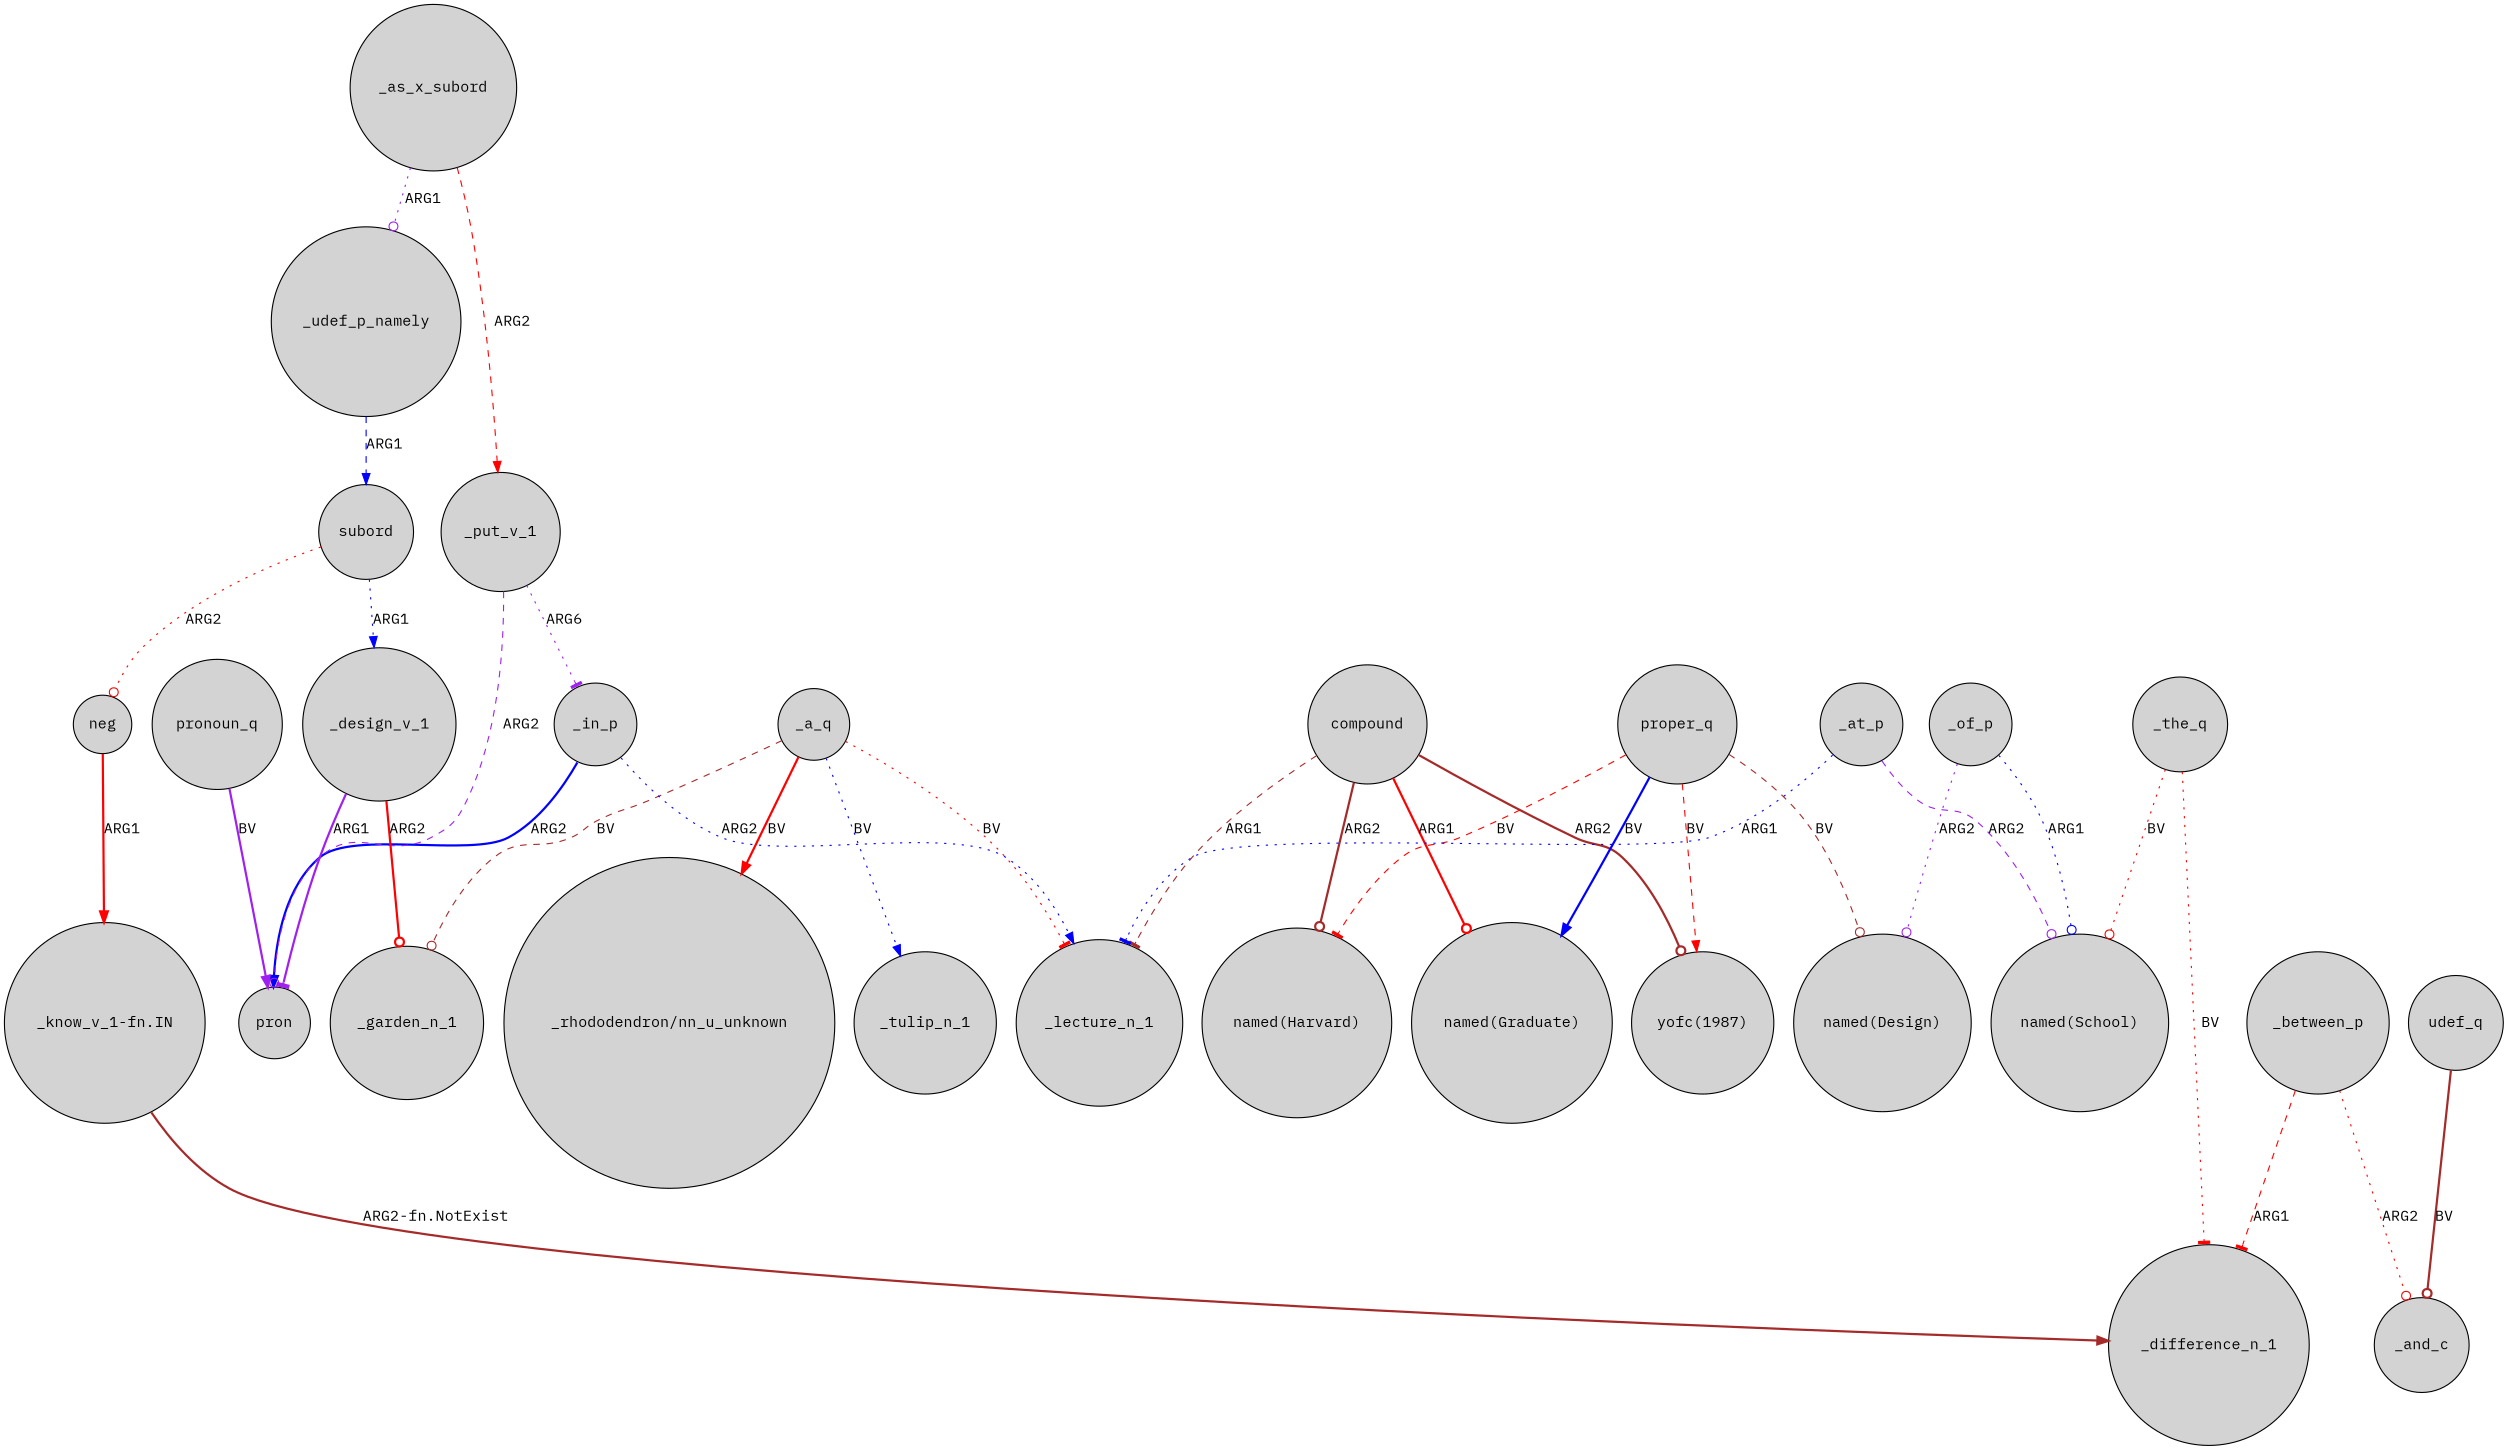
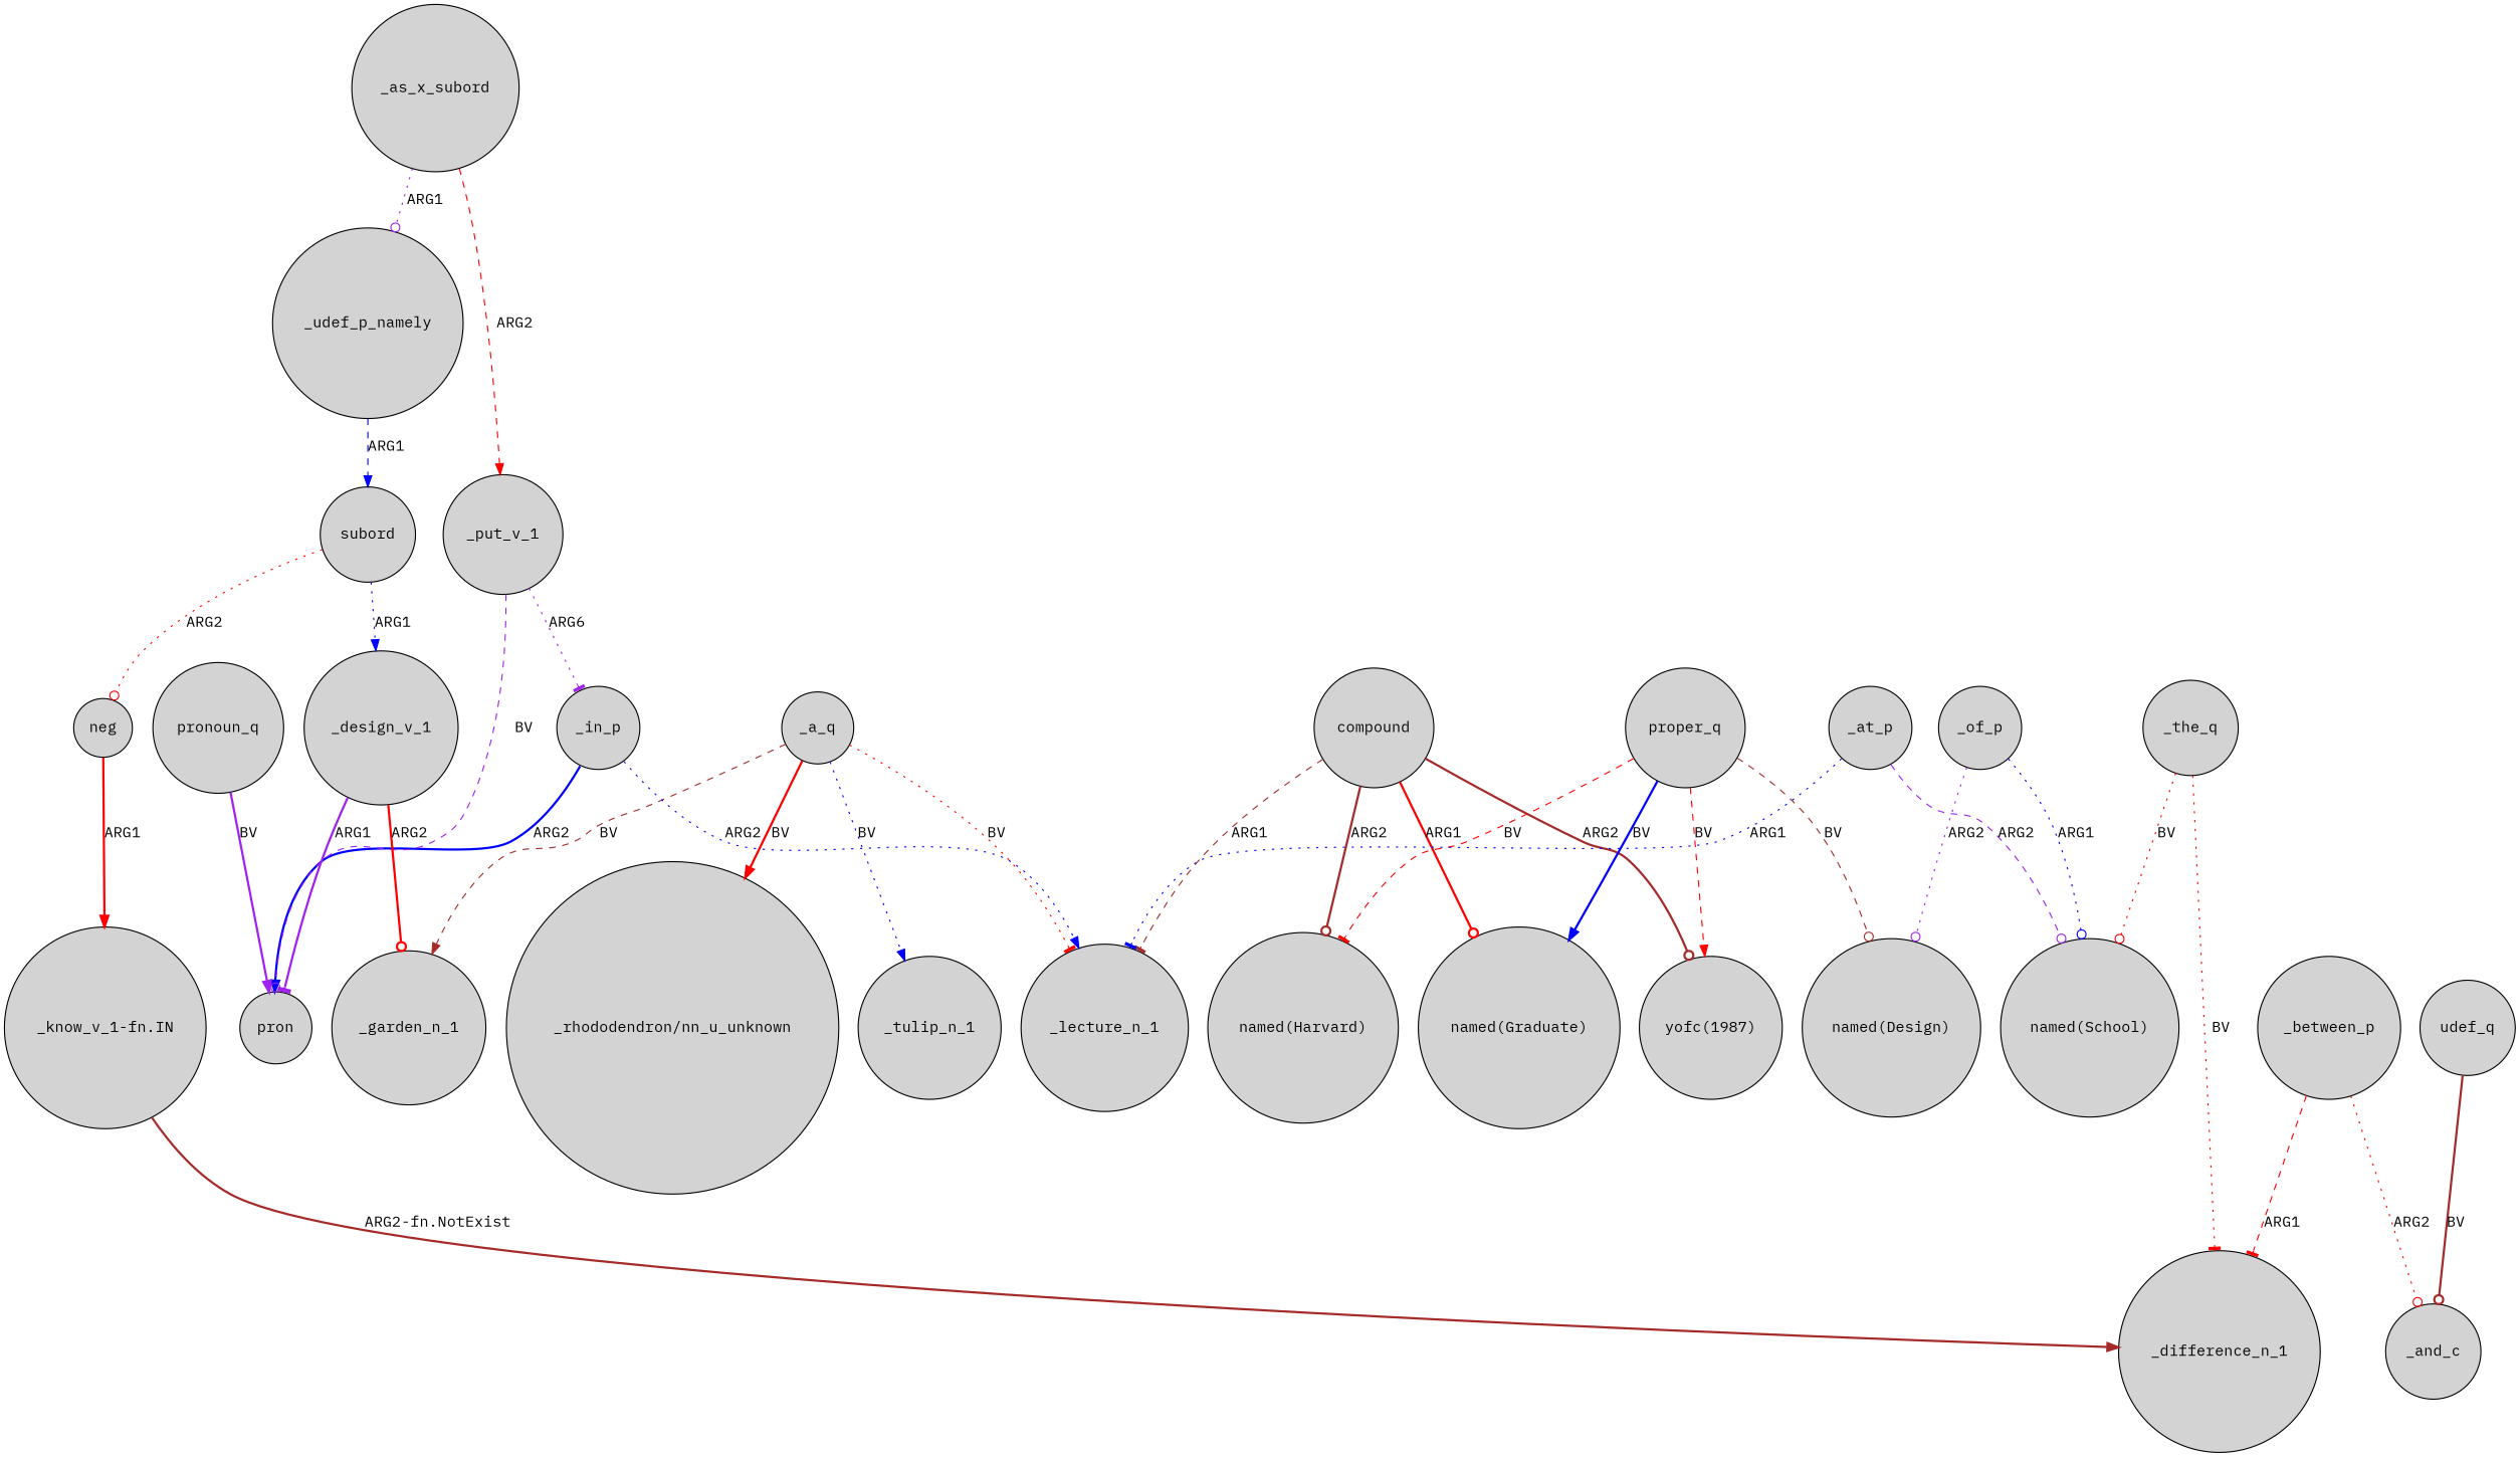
  digraph {
    fontname="IBM Plex Mono"
    node [fontname="IBM Plex Mono" shape=circle style=filled]
    edge [arrowhead=odot color=red fontname="IBM Plex Mono" style=dotted]
    _a_q
    _garden_n_1
    _lecture_n_1
    "_rhododendron/nn_u_unknown"
    _tulip_n_1
    "_know_v_1-fn.IN"
    _difference_n_1
    _in_p
    pron
    _the_q
    "named(School)"
    compound
    "named(Harvard)"
    "named(Graduate)"
    "yofc(1987)"
    n16 [label=_udef_p_namely]
    _as_x_subord
    _put_v_1
    subord
    _design_v_1
    neg
    proper_q
    "named(Design)"
    _at_p
    _of_p
    pronoun_q
    _between_p
    _and_c
    udef_q
-   _a_q -> _garden_n_1 [color=brown label=BV style=dashed]
+   _a_q -> _garden_n_1 [arrowhead=normal color=brown label=BV style=dashed]
    _a_q -> _lecture_n_1 [arrowhead=tee label=BV]
    _a_q -> "_rhododendron/nn_u_unknown" [arrowhead=normal label=BV style=bold]
    _a_q -> _tulip_n_1 [arrowhead=normal color=blue label=BV]
    "_know_v_1-fn.IN" -> _difference_n_1 [arrowhead=normal color=brown label="ARG2-fn.NotExist" style=bold]
    _in_p -> _lecture_n_1 [arrowhead=normal color=blue label=ARG2]
    _in_p -> pron [arrowhead=normal color=blue label=ARG2 style=bold]
    _the_q -> _difference_n_1 [arrowhead=tee label=BV]
    _the_q -> "named(School)" [label=BV]
    compound -> _lecture_n_1 [arrowhead=tee color=brown label=ARG1 style=dashed]
    compound -> "named(Harvard)" [color=brown label=ARG2 style=bold]
    compound -> "named(Graduate)" [label=ARG1 style=bold]
    compound -> "yofc(1987)" [color=brown label=ARG2 style=bold]
    n16 -> subord [arrowhead=normal color=blue label=ARG1 style=dashed]
    _as_x_subord -> n16 [color=purple label=ARG1]
    _as_x_subord -> _put_v_1 [arrowhead=normal label=ARG2 style=dashed]
    _put_v_1 -> _in_p [arrowhead=tee color=purple label=ARG6]
-   _put_v_1 -> pron [color=purple label=ARG2 style=dashed]
+   _put_v_1 -> pron [color=purple label=BV style=dashed]
    subord -> _design_v_1 [arrowhead=normal color=blue label=ARG1]
    subord -> neg [label=ARG2]
    _design_v_1 -> _garden_n_1 [label=ARG2 style=bold]
    _design_v_1 -> pron [arrowhead=tee color=purple label=ARG1 style=bold]
    neg -> "_know_v_1-fn.IN" [arrowhead=normal label=ARG1 style=bold]
    proper_q -> "named(Harvard)" [arrowhead=tee label=BV style=dashed]
    proper_q -> "named(Graduate)" [arrowhead=normal color=blue label=BV style=bold]
    proper_q -> "yofc(1987)" [arrowhead=normal label=BV style=dashed]
    proper_q -> "named(Design)" [color=brown label=BV style=dashed]
    _at_p -> _lecture_n_1 [arrowhead=tee color=blue label=ARG1]
    _at_p -> "named(School)" [color=purple label=ARG2 style=dashed]
    _of_p -> "named(School)" [color=blue label=ARG1]
    _of_p -> "named(Design)" [color=purple label=ARG2]
    pronoun_q -> pron [arrowhead=normal color=purple label=BV style=bold]
    _between_p -> _difference_n_1 [arrowhead=tee label=ARG1 style=dashed]
    _between_p -> _and_c [label=ARG2]
    udef_q -> _and_c [color=brown label=BV style=bold]
  }
